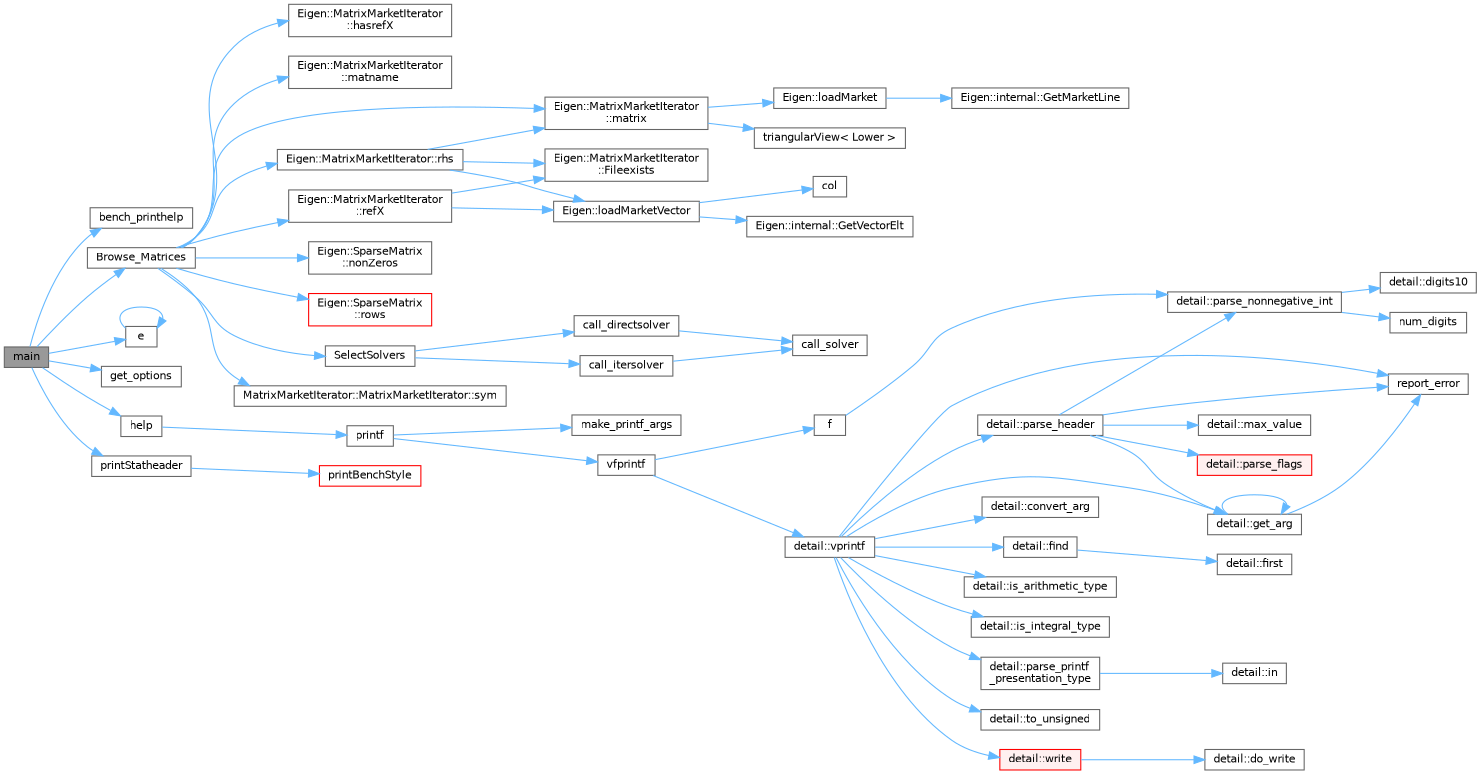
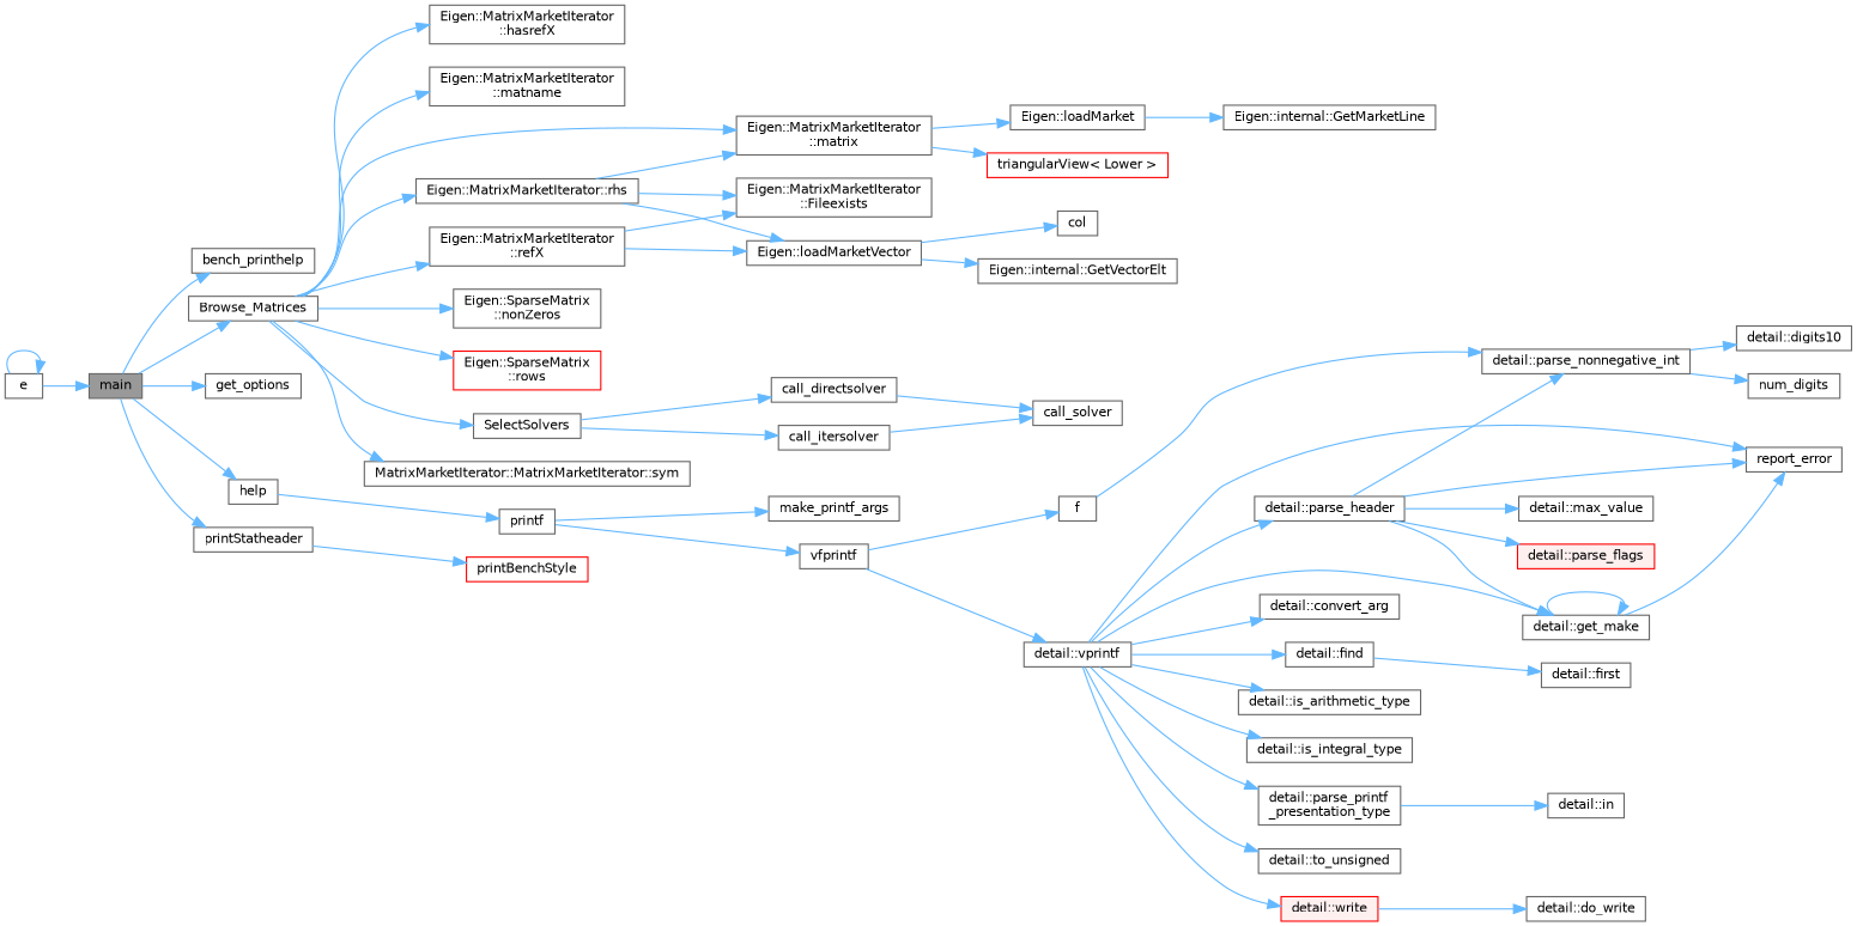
  digraph {
    rankdir=LR
    node [color=grey40 fillcolor=white fontname=Helvetica fontsize=10 shape=box style=filled]
    edge [color=steelblue1 fontname=Helvetica fontsize=10 labelfontname=Helvetica labelfontsize=10 style=solid]
    n1 [color=gray40 fillcolor=grey60 fontcolor=black height=0.2 label=main width=0.4]
    n2 [height=0.2 label=bench_printhelp width=0.4]
    n3 [height=0.2 label=Browse_Matrices width=0.4]
    n4 [height=0.2 label=e width=0.4]
    n5 [height=0.2 label=get_options width=0.4]
    n6 [height=0.2 label=help width=0.4]
    n7 [height=0.2 label=printStatheader width=0.4]
    n8 [height=0.2 label="Eigen::MatrixMarketIterator\l::hasrefX" width=0.4]
    n9 [height=0.2 label="Eigen::MatrixMarketIterator\l::matname" width=0.4]
    n10 [height=0.2 label="Eigen::MatrixMarketIterator\l::matrix" width=0.4]
    n11 [height=0.2 label="Eigen::SparseMatrix\l::nonZeros" width=0.4]
    n12 [height=0.2 label="Eigen::MatrixMarketIterator\l::refX" width=0.4]
    n13 [height=0.2 label="Eigen::MatrixMarketIterator::rhs" width=0.4]
    n14 [color=red height=0.2 label="Eigen::SparseMatrix\l::rows" width=0.4]
    n15 [height=0.2 label=SelectSolvers width=0.4]
    n16 [height=0.2 label="MatrixMarketIterator::MatrixMarketIterator::sym" width=0.4]
    n17 [height=0.2 label=printf width=0.4]
    n18 [color=red height=0.2 label=printBenchStyle width=0.4]
    n19 [height=0.2 label="Eigen::loadMarket" width=0.4]
-   n20 [height=0.2 label="triangularView\< Lower \>" width=0.4]
+   n20 [color=red height=0.2 label="triangularView\< Lower \>" width=0.4]
    n21 [height=0.2 label="Eigen::MatrixMarketIterator\l::Fileexists" width=0.4]
    n22 [height=0.2 label="Eigen::loadMarketVector" width=0.4]
    n23 [height=0.2 label=call_directsolver width=0.4]
    n24 [height=0.2 label=call_itersolver width=0.4]
    n25 [height=0.2 label="Eigen::internal::GetMarketLine" width=0.4]
    n26 [height=0.2 label=col width=0.4]
    n27 [height=0.2 label="Eigen::internal::GetVectorElt" width=0.4]
    n28 [height=0.2 label=call_solver width=0.4]
    n29 [height=0.2 label=make_printf_args width=0.4]
    n30 [height=0.2 label=vfprintf width=0.4]
    n31 [height=0.2 label=f width=0.4]
    n32 [height=0.2 label="detail::vprintf" width=0.4]
    n33 [height=0.2 label="detail::parse_nonnegative_int" width=0.4]
    n34 [height=0.2 label="detail::convert_arg" width=0.4]
    n35 [height=0.2 label="detail::find" width=0.4]
-   n36 [height=0.2 label="detail::get_arg" width=0.4]
+   n36 [height=0.2 label="detail::get_make" width=0.4]
    n37 [height=0.2 label=report_error width=0.4]
    n38 [height=0.2 label="detail::is_arithmetic_type" width=0.4]
    n39 [height=0.2 label="detail::is_integral_type" width=0.4]
    n40 [height=0.2 label="detail::parse_header" width=0.4]
    n41 [height=0.2 label="detail::parse_printf\l_presentation_type" width=0.4]
    n42 [height=0.2 label="detail::to_unsigned" width=0.4]
    n43 [color=red fillcolor="#FFF0F0" height=0.2 label="detail::write" width=0.4]
    n44 [height=0.2 label="detail::first" width=0.4]
    n45 [height=0.2 label="detail::max_value" width=0.4]
    n46 [color=red fillcolor="#FFF0F0" height=0.2 label="detail::parse_flags" width=0.4]
    n47 [height=0.2 label="detail::digits10" width=0.4]
    n48 [height=0.2 label=num_digits width=0.4]
    n49 [height=0.2 label="detail::in" width=0.4]
    n50 [height=0.2 label="detail::do_write" width=0.4]
    n1 -> n2
    n1 -> n3
-   n1 -> n4
+   n4 -> n1
    n1 -> n5
    n1 -> n6
    n1 -> n7
    n3 -> n8
    n3 -> n9
    n3 -> n10
    n3 -> n11
    n3 -> n12
    n3 -> n13
    n3 -> n14
    n3 -> n15
    n3 -> n16
    n4 -> n4
    n6 -> n17
    n7 -> n18
    n10 -> n19
    n10 -> n20
    n12 -> n21
    n12 -> n22
    n13 -> n10
    n13 -> n21
    n13 -> n22
    n15 -> n23
    n15 -> n24
    n17 -> n29
    n17 -> n30
    n19 -> n25
    n22 -> n26
    n22 -> n27
    n23 -> n28
    n24 -> n28
    n30 -> n31
    n30 -> n32
    n31 -> n33
    n32 -> n34
    n32 -> n35
    n32 -> n36
    n32 -> n37
    n32 -> n38
    n32 -> n39
    n32 -> n40
    n32 -> n41
    n32 -> n42
    n32 -> n43
    n33 -> n47
    n33 -> n48
    n35 -> n44
    n36 -> n36
    n36 -> n37
    n40 -> n33
    n40 -> n36
    n40 -> n37
    n40 -> n45
    n40 -> n46
    n41 -> n49
    n43 -> n50
  }
